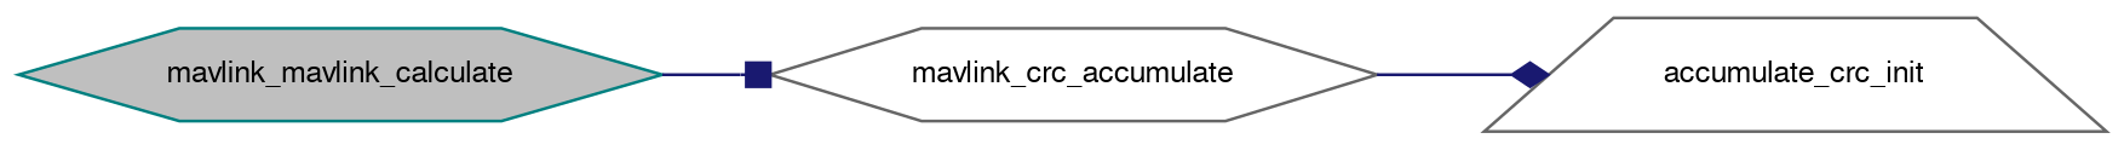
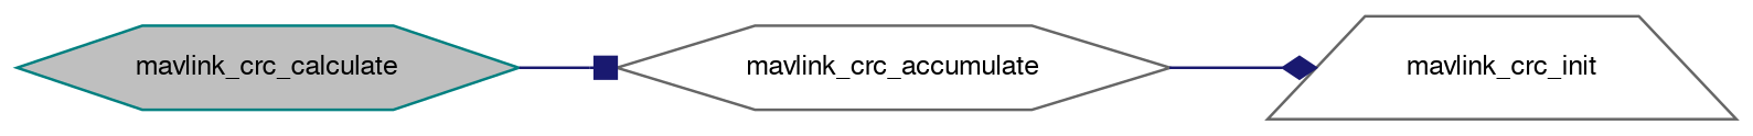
  digraph {
    rankdir=LR
    node [color=gray40 fillcolor=white fontname=FreeSans fontsize=10 shape=hexagon style=filled]
    edge [color=midnightblue fontname=FreeSans fontsize=10 labelfontname=FreeSans labelfontsize=10 style=solid]
-   n1 [color=teal fillcolor=grey75 fontcolor=black height=0.2 label=mavlink_mavlink_calculate width=0.4]
+   n1 [color=teal fillcolor=grey75 fontcolor=black height=0.2 label=mavlink_crc_calculate width=0.4]
    n2 [height=0.2 label=mavlink_crc_accumulate width=0.4]
-   n3 [height=0.2 label=accumulate_crc_init shape=trapezium width=0.4]
+   n3 [height=0.2 label=mavlink_crc_init shape=trapezium width=0.4]
    n1 -> n2 [arrowhead=box]
    n2 -> n3 [arrowhead=diamond]
  }
